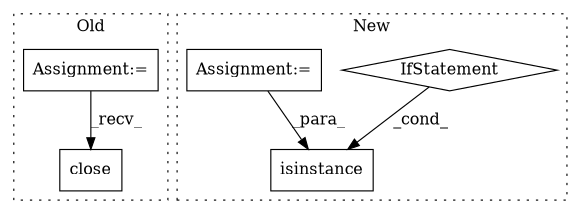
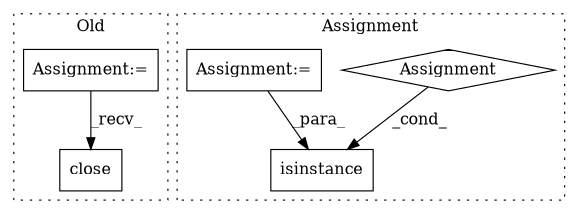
  digraph {
    node [a=32 shape=box]
    n1 [l=7 label=close s=4339]
    n2 [a=7 l=6 label="Assignment:=" s=3449]
    n3 [l="11,1" label=isinstance s="3972,3991"]
-   n4 [a=25 l="4,2" label=IfStatement s="3955,4077" shape=diamond]
+   n4 [a=25 l="4,2" label=Assignment s="3955,4077" shape=diamond]
    n5 [a=7 l=24 label="Assignment:=" s=4050]
    subgraph cluster_1 {
      label=Old
      style=dotted
      n1
      n2
    }
    subgraph cluster_2 {
-     label=New
+     label=Assignment
      style=dotted
      n3
      n4
      n5
    }
    n2 -> n1 [label=_recv_]
    n4 -> n3 [label=_cond_]
    n5 -> n3 [label=_para_]
  }
